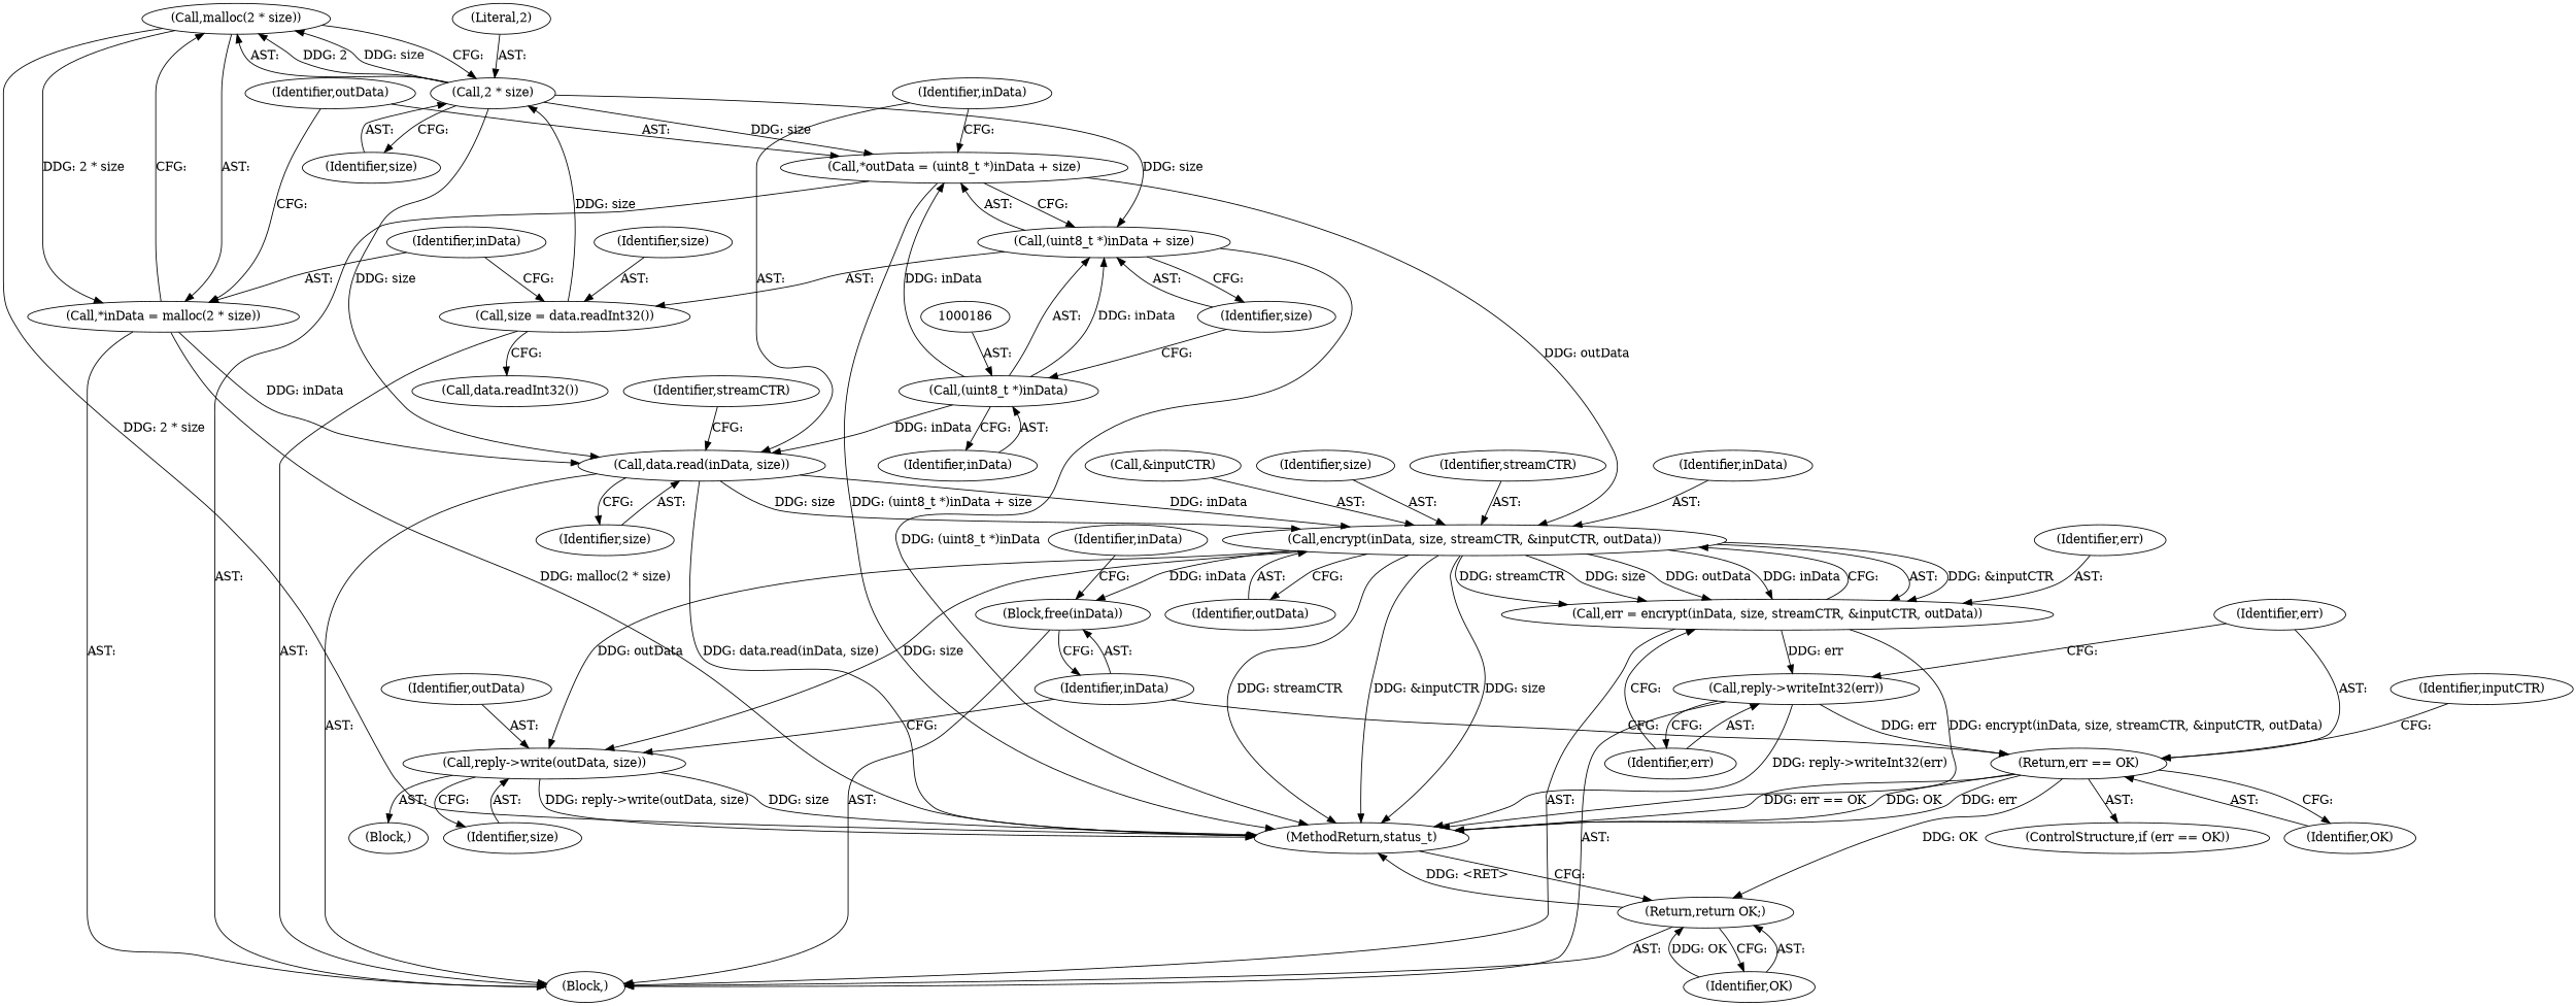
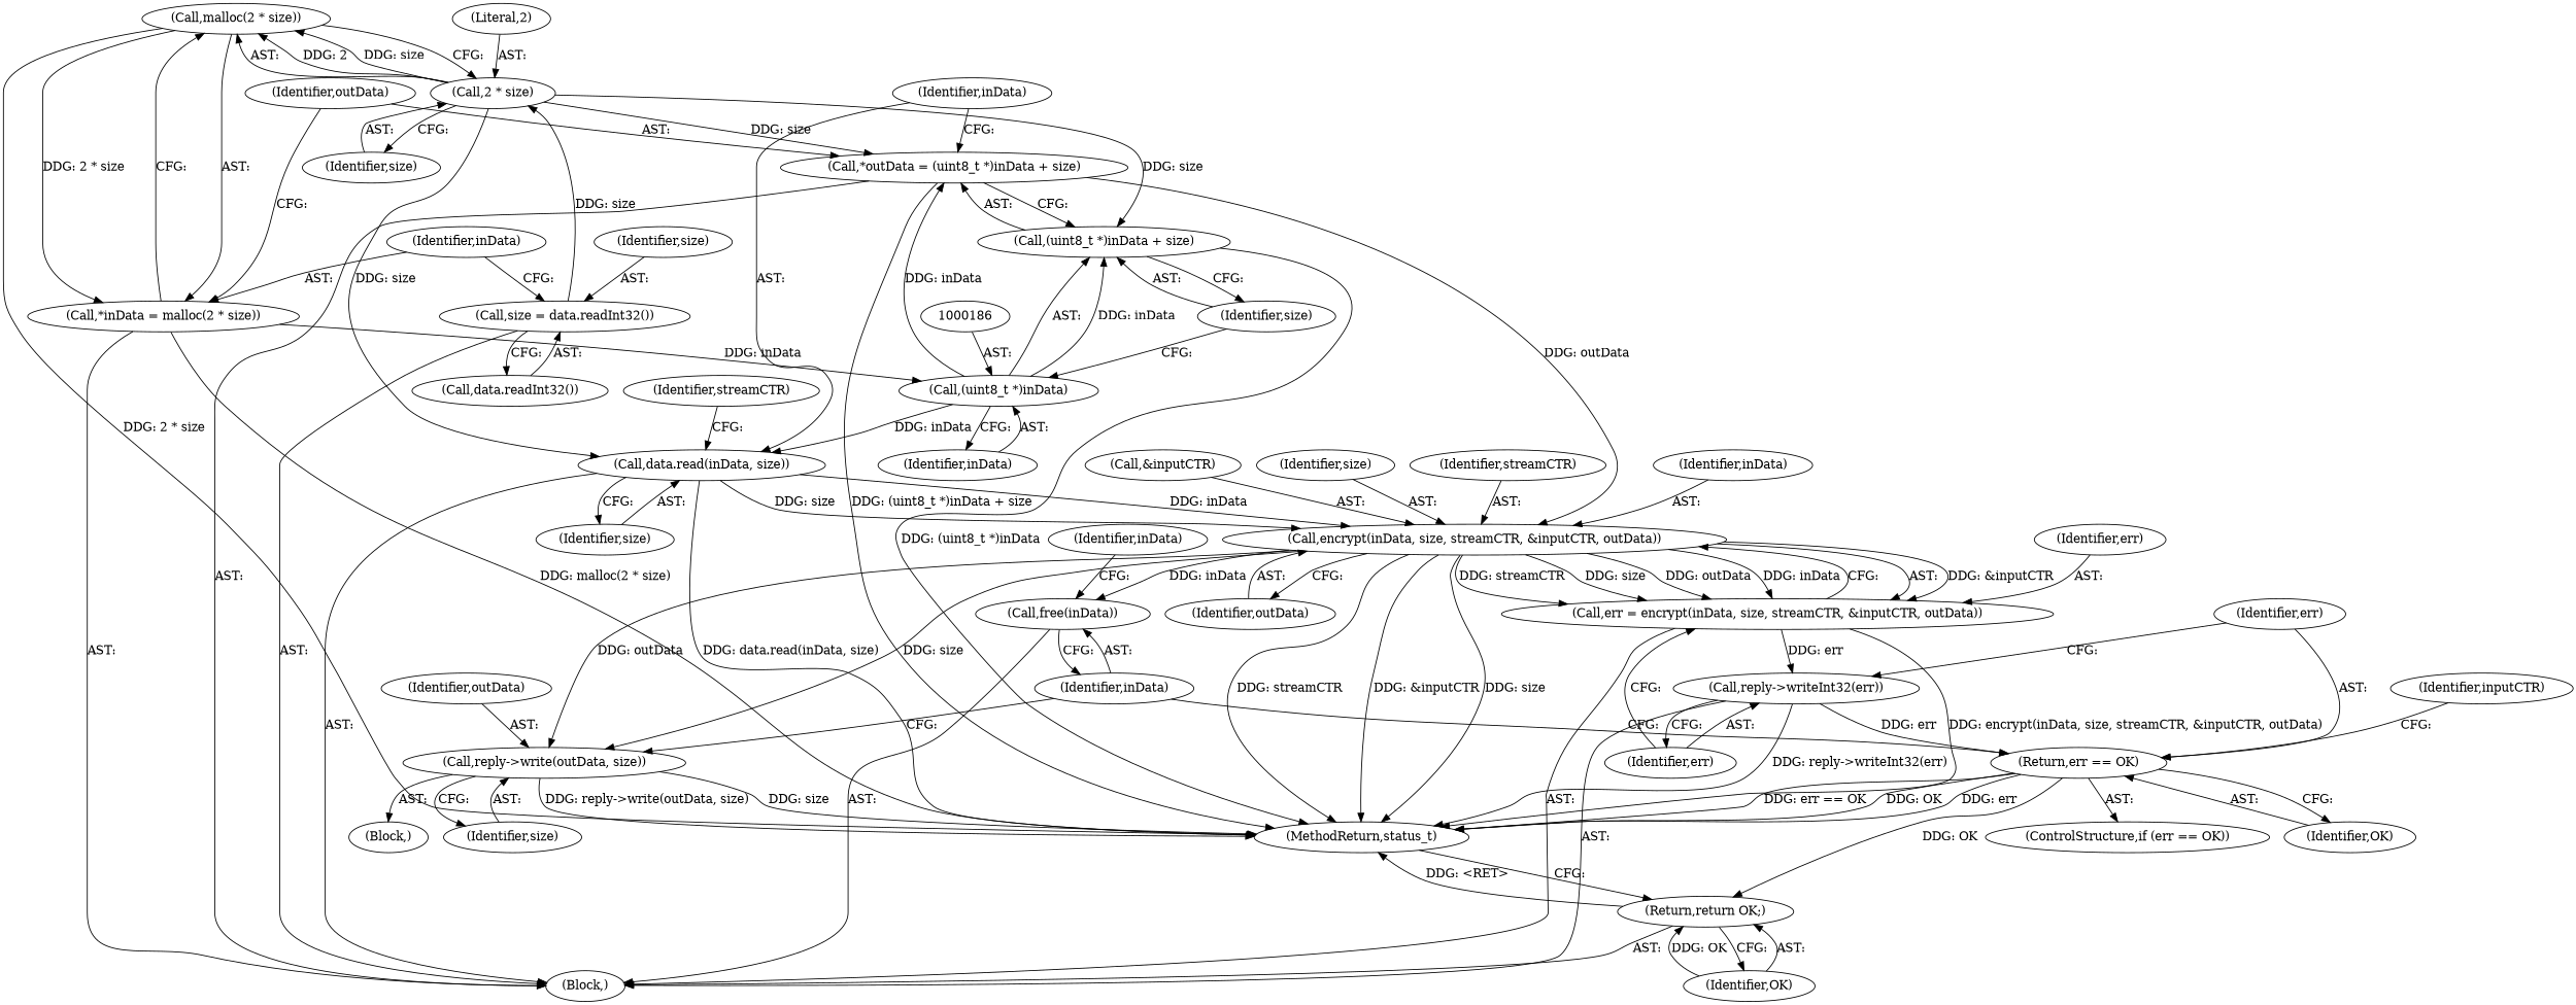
  digraph {
    n1 [label="(Call,malloc(2 * size))"]
    n2 [label="(Call,2 * size)"]
    n3 [label="(Call,*inData = malloc(2 * size))"]
    n4 [label="(MethodReturn,status_t)"]
    n5 [label="(Call,*outData = (uint8_t *)inData + size)"]
    n6 [label="(Call,(uint8_t *)inData + size)"]
    n7 [label="(Call,data.read(inData, size))"]
    n8 [label="(Identifier,size)"]
    n9 [label="(Block,)"]
    n10 [label="(Call,(uint8_t *)inData)"]
    n11 [label="(Return,return OK;)"]
    n12 [label="(Call,encrypt(inData, size, streamCTR, &inputCTR, outData))"]
    n13 [label="(Identifier,size)"]
    n14 [label="(Identifier,size)"]
    n15 [label="(Call,size = data.readInt32())"]
    n16 [label="(Call,data.readInt32())"]
    n17 [label="(Identifier,inData)"]
    n18 [label="(Call,err = encrypt(inData, size, streamCTR, &inputCTR, outData))"]
    n19 [label="(Call,reply->write(outData, size))"]
-   n20 [label="(Block,free(inData))"]
+   n20 [label="(Call,free(inData))"]
    n21 [label="(Identifier,outData)"]
    n22 [label="(Call,reply->writeInt32(err))"]
    n23 [label="(Identifier,size)"]
    n24 [label="(Block,)"]
    n25 [label="(Identifier,inData)"]
    n26 [label="(Return,err == OK)"]
    n27 [label="(Identifier,err)"]
    n28 [label="(ControlStructure,if (err == OK))"]
    n29 [label="(Identifier,OK)"]
    n30 [label="(Identifier,OK)"]
    n31 [label="(Identifier,inData)"]
    n32 [label="(Literal,2)"]
    n33 [label="(Identifier,inData)"]
    n34 [label="(Identifier,outData)"]
    n35 [label="(Identifier,inData)"]
    n36 [label="(Call,&inputCTR)"]
    n37 [label="(Identifier,err)"]
    n38 [label="(Identifier,size)"]
    n39 [label="(Identifier,inData)"]
    n40 [label="(Identifier,size)"]
    n41 [label="(Identifier,streamCTR)"]
    n42 [label="(Identifier,err)"]
    n43 [label="(Identifier,inputCTR)"]
    n44 [label="(Identifier,outData)"]
    n45 [label="(Identifier,streamCTR)"]
    1000186
    n1 -> n2 [label="CFG: "]
    n1 -> n3 [label="AST: "]
    n1 -> n3 [label="DDG: 2 * size"]
    n1 -> n4 [label="DDG: 2 * size"]
    n2 -> n1 [label="AST: "]
    n2 -> n1 [label="DDG: 2"]
    n2 -> n1 [label="DDG: size"]
    n2 -> n5 [label="DDG: size"]
    n2 -> n6 [label="DDG: size"]
    n2 -> n7 [label="DDG: size"]
    n2 -> n8 [label="CFG: "]
    n3 -> n1 [label="CFG: "]
    n3 -> n4 [label="DDG: malloc(2 * size)"]
    n3 -> n9 [label="AST: "]
-   n3 -> n7 [label="DDG: inData"]
+   n3 -> n10 [label="DDG: inData"]
    n4 -> n11 [label="CFG: "]
    n5 -> n4 [label="DDG: (uint8_t *)inData + size"]
    n5 -> n6 [label="CFG: "]
    n5 -> n9 [label="AST: "]
    n5 -> n12 [label="DDG: outData"]
    n6 -> n4 [label="DDG: (uint8_t *)inData"]
    n6 -> n5 [label="AST: "]
    n6 -> n13 [label="CFG: "]
    n7 -> n4 [label="DDG: data.read(inData, size)"]
    n7 -> n9 [label="AST: "]
    n7 -> n12 [label="DDG: inData"]
    n7 -> n12 [label="DDG: size"]
    n7 -> n14 [label="CFG: "]
    n8 -> n2 [label="AST: "]
    n10 -> n5 [label="DDG: inData"]
    n10 -> n6 [label="AST: "]
    n10 -> n6 [label="DDG: inData"]
    n10 -> n7 [label="DDG: inData"]
    n10 -> n17 [label="CFG: "]
    n11 -> n4 [label="DDG: <RET>"]
    n11 -> n9 [label="AST: "]
    n11 -> n30 [label="CFG: "]
    n12 -> n4 [label="DDG: streamCTR"]
    n12 -> n4 [label="DDG: &inputCTR"]
    n12 -> n4 [label="DDG: size"]
    n12 -> n18 [label="AST: "]
    n12 -> n18 [label="DDG: &inputCTR"]
    n12 -> n18 [label="DDG: streamCTR"]
    n12 -> n18 [label="DDG: size"]
    n12 -> n18 [label="DDG: outData"]
    n12 -> n18 [label="DDG: inData"]
    n12 -> n19 [label="DDG: outData"]
    n12 -> n19 [label="DDG: size"]
    n12 -> n20 [label="DDG: inData"]
    n12 -> n21 [label="CFG: "]
    n13 -> n6 [label="AST: "]
    n13 -> n10 [label="CFG: "]
    n14 -> n7 [label="AST: "]
    n15 -> n2 [label="DDG: size"]
    n15 -> n9 [label="AST: "]
    n15 -> n16 [label="CFG: "]
-   n6 -> n15 [label="AST: "]
+   n16 -> n15 [label="AST: "]
    n17 -> n10 [label="AST: "]
    n18 -> n4 [label="DDG: encrypt(inData, size, streamCTR, &inputCTR, outData)"]
    n18 -> n9 [label="AST: "]
    n18 -> n12 [label="CFG: "]
    n18 -> n22 [label="DDG: err"]
    n19 -> n4 [label="DDG: reply->write(outData, size)"]
    n19 -> n4 [label="DDG: size"]
    n19 -> n23 [label="CFG: "]
    n19 -> n24 [label="AST: "]
    n20 -> n9 [label="AST: "]
    n20 -> n25 [label="CFG: "]
    n21 -> n12 [label="AST: "]
    n22 -> n4 [label="DDG: reply->writeInt32(err)"]
    n22 -> n9 [label="AST: "]
    n22 -> n26 [label="DDG: err"]
    n22 -> n27 [label="CFG: "]
    n23 -> n19 [label="AST: "]
    n25 -> n19 [label="CFG: "]
    n25 -> n20 [label="AST: "]
    n25 -> n26 [label="CFG: "]
    n26 -> n4 [label="DDG: err == OK"]
    n26 -> n4 [label="DDG: OK"]
    n26 -> n4 [label="DDG: err"]
    n26 -> n11 [label="DDG: OK"]
    n26 -> n28 [label="AST: "]
    n26 -> n29 [label="CFG: "]
    n27 -> n18 [label="CFG: "]
    n27 -> n22 [label="AST: "]
    n29 -> n26 [label="AST: "]
    n30 -> n11 [label="AST: "]
    n30 -> n11 [label="DDG: OK"]
    n31 -> n12 [label="AST: "]
    n32 -> n2 [label="AST: "]
    n33 -> n20 [label="CFG: "]
    n34 -> n3 [label="CFG: "]
    n34 -> n5 [label="AST: "]
    n35 -> n5 [label="CFG: "]
    n35 -> n7 [label="AST: "]
    n36 -> n12 [label="AST: "]
    n37 -> n18 [label="AST: "]
    n38 -> n12 [label="AST: "]
    n39 -> n3 [label="AST: "]
    n39 -> n15 [label="CFG: "]
    n40 -> n15 [label="AST: "]
    n41 -> n12 [label="AST: "]
    n42 -> n22 [label="CFG: "]
    n42 -> n26 [label="AST: "]
    n43 -> n26 [label="CFG: "]
    n44 -> n19 [label="AST: "]
    n45 -> n7 [label="CFG: "]
    1000186 -> n10 [label="AST: "]
  }
